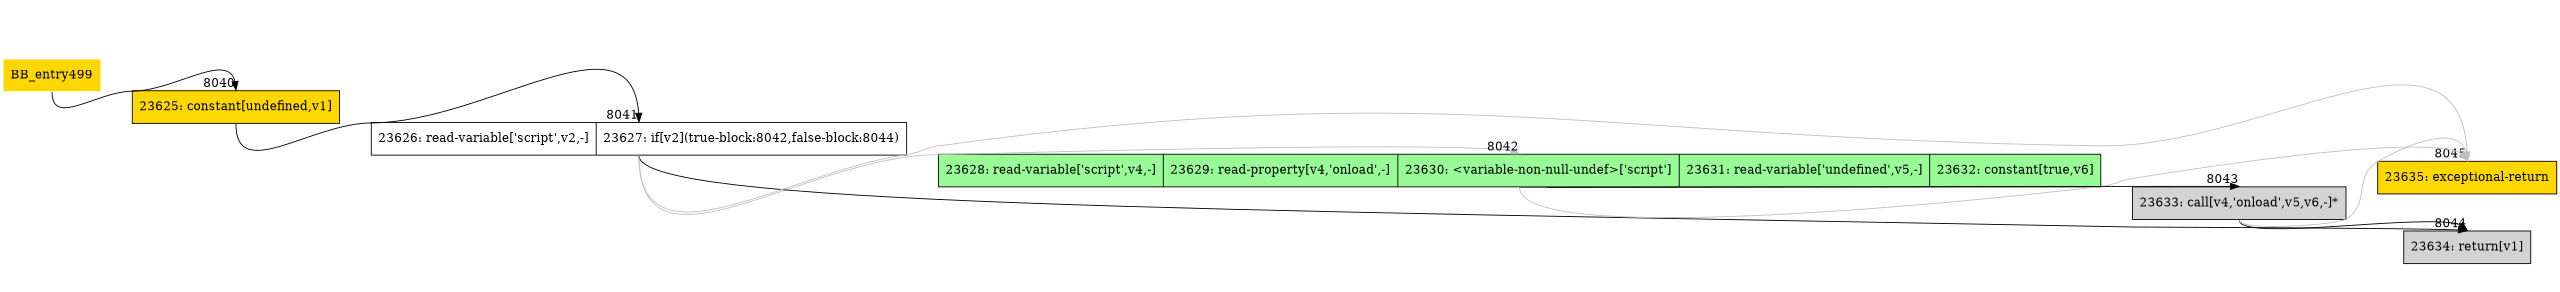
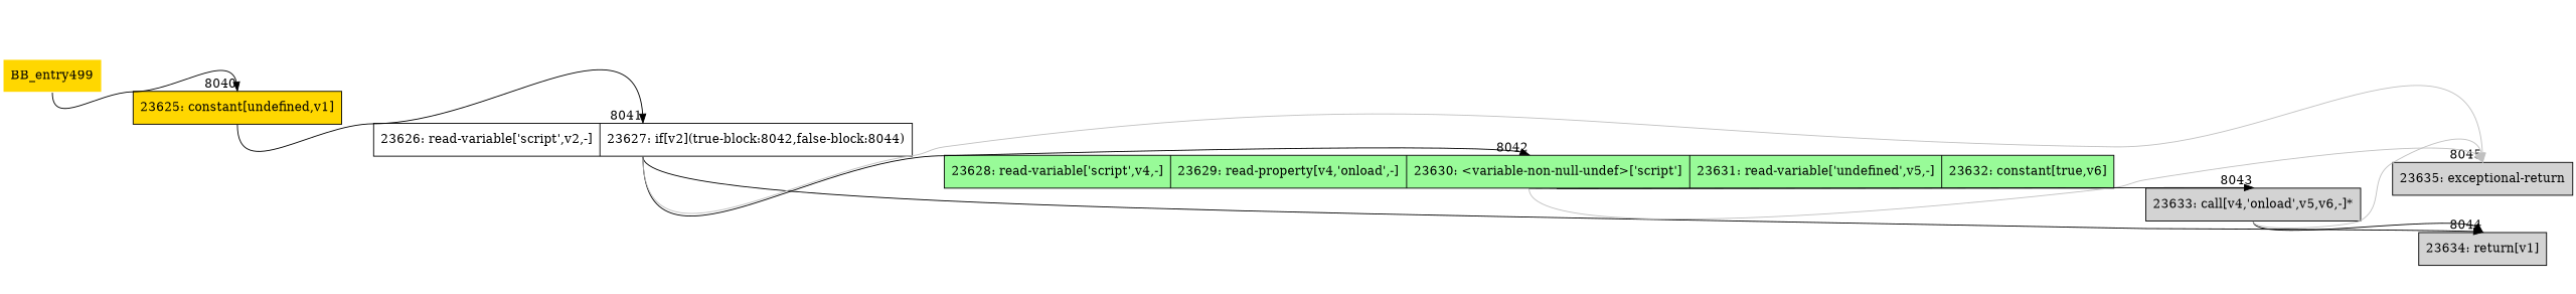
  digraph {
    rankdir=LR
    node [fillcolor=gold shape=record style=filled]
    edge [headport=n tailport=s]
    BB_entry499 [shape=none]
    n2 [label="{23625: constant[undefined,v1]}"]
    n3 [fillcolor=white label="{23626: read-variable['script',v2,-]|23627: if[v2](true-block:8042,false-block:8044)}"]
    n4 [fillcolor=palegreen label="{23628: read-variable['script',v4,-]|23629: read-property[v4,'onload',-]|23630: \<variable-non-null-undef\>['script']|23631: read-variable['undefined',v5,-]|23632: constant[true,v6]}"]
    n5 [fillcolor=lightgrey label="{23634: return[v1]}"]
-   n6 [label="{23635: exceptional-return}"]
+   n6 [fillcolor=lightgrey label="{23635: exceptional-return}"]
    n7 [fillcolor=lightgrey label="{23633: call[v4,'onload',v5,v6,-]*}"]
    BB_entry499 -> n2 [headlabel="    8040"]
    n2 -> n3 [headlabel="      8041"]
-   n3 -> n4 [headlabel="      8042" color=gray]
+   n3 -> n4 [headlabel="      8042"]
    n3 -> n5 [headlabel="      8044"]
    n3 -> n6 [color=gray headlabel="      8045"]
    n4 -> n6 [color=gray]
    n4 -> n7 [headlabel="      8043"]
    n7 -> n5
    n7 -> n6 [color=gray]
  }
